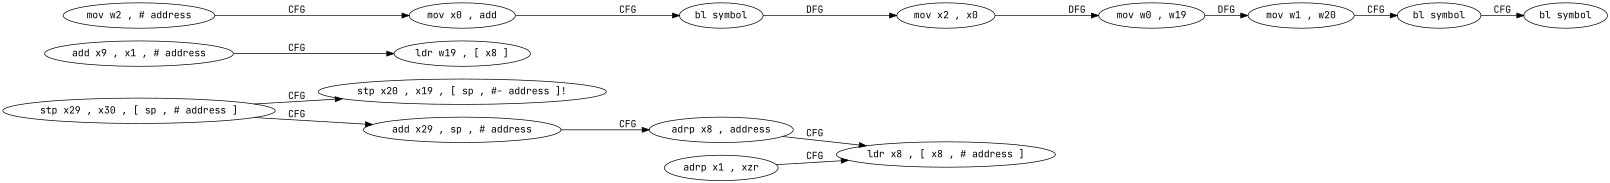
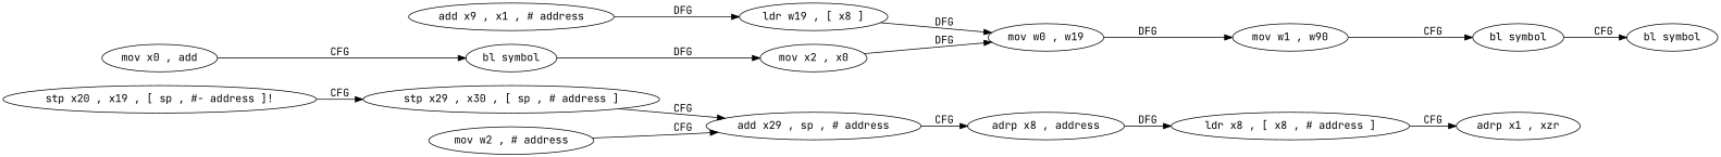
  digraph {
    fontname="JetBrains Mono"
    rankdir=LR
    node [fontname="JetBrains Mono"]
    edge [fontname="JetBrains Mono"]
    n1 [label="stp x20 , x19 , [ sp , #- address ]!"]
    n2 [label="stp x29 , x30 , [ sp , # address ]"]
    n3 [label="add x29 , sp , # address"]
    n4 [label="adrp x8 , address"]
    n5 [label="ldr x8 , [ x8 , # address ]"]
    n6 [label="adrp x1 , xzr"]
    n7 [label="add x9 , x1 , # address"]
    n8 [label="ldr w19 , [ x8 ]"]
-   n9 [label="mov w1 , w20"]
+   n9 [label="mov w1 , w90"]
    n10 [label="bl symbol"]
    n11 [label="mov w0 , w19"]
    n12 [label="mov w2 , # address"]
    n13 [label="mov x0 , add"]
    n14 [label="bl symbol"]
    n15 [label="mov x2 , x0"]
    n16 [label="bl symbol"]
-   n2 -> n1 [label=CFG]
+   n1 -> n2 [label=CFG]
    n2 -> n3 [label=CFG]
    n3 -> n4 [label=CFG]
-   n4 -> n5 [label=CFG]
-   n6 -> n5 [label=CFG]
-   n7 -> n8 [label=CFG]
+   n4 -> n5 [label=DFG]
+   n5 -> n6 [label=CFG]
+   n7 -> n8 [label=DFG]
+   n8 -> n11 [label=DFG]
    n9 -> n10 [label=CFG]
    n10 -> n16 [label=CFG]
    n11 -> n9 [label=DFG]
-   n12 -> n13 [label=CFG]
+   n12 -> n3 [label=CFG]
    n13 -> n14 [label=CFG]
    n14 -> n15 [label=DFG]
    n15 -> n11 [label=DFG]
  }
